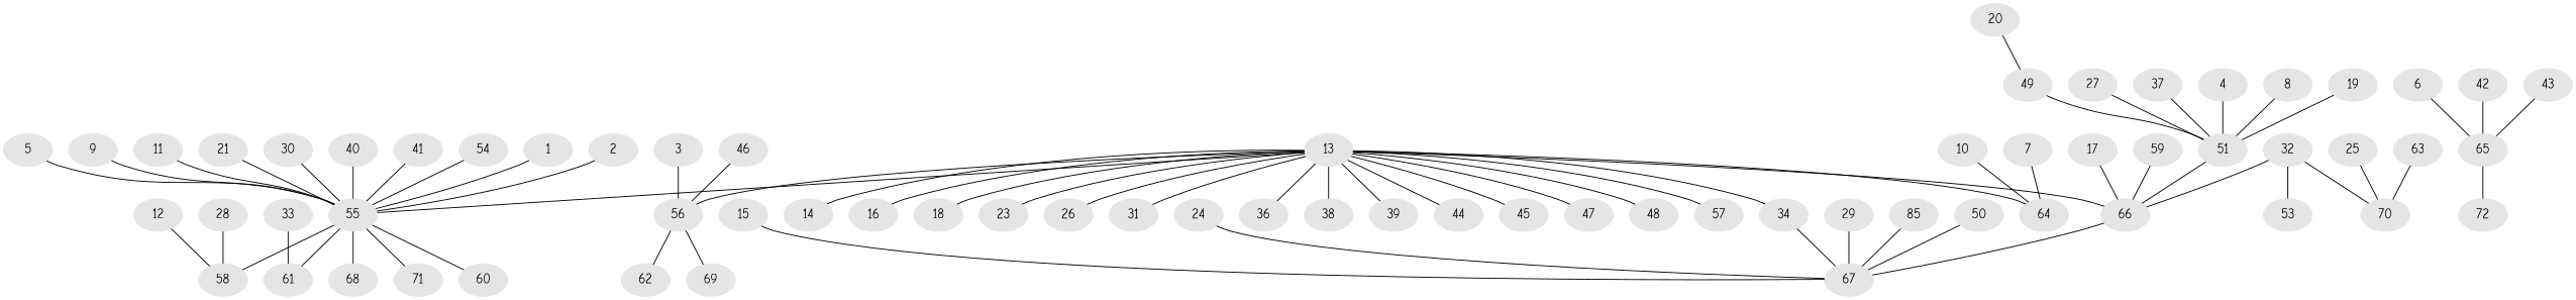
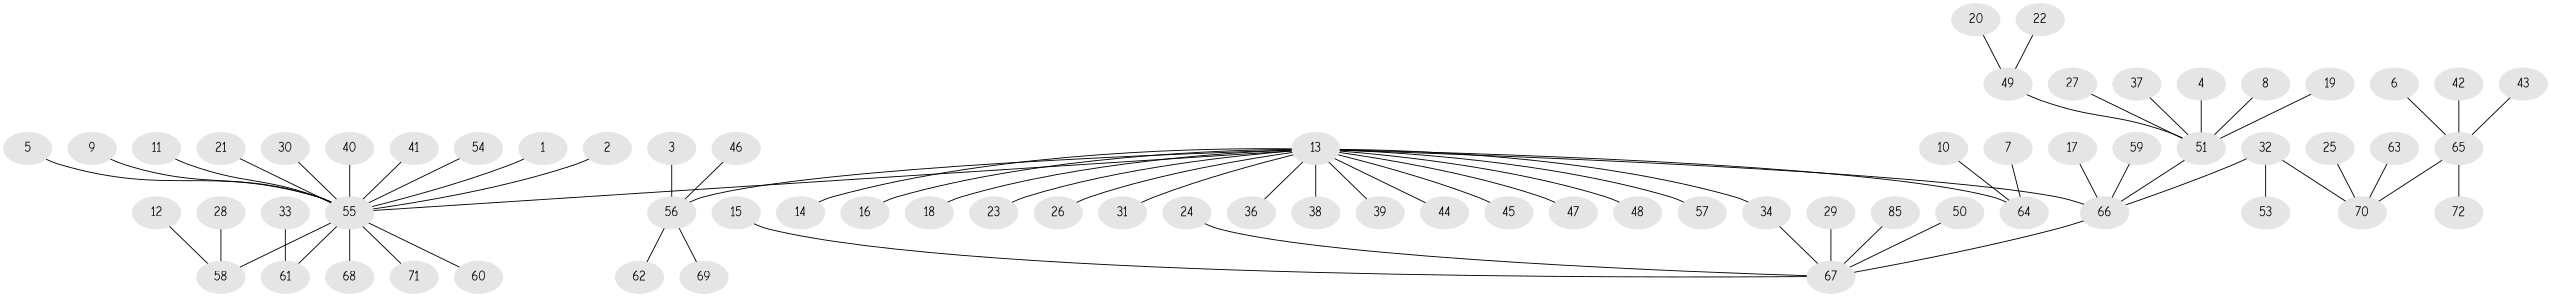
  graph {
    fontname="Comic Neue"
    node [color=gray90 fontname="Comic Neue" style=filled]
    edge [fontname="Comic Neue" weight=1.0]
    1
    55
    58
    61
    60
    68
    71
    2
    3
    56
    62
    69
    4
    51
    66
    5
    6
    65
    70
    72
    7
    64
    8
    9
    10
    11
    12
    13
    14
    16
    18
    23
    26
    31
    34
    36
    38
    39
    44
    45
    47
    48
    57
    67
    15
    17
    19
    20
    49
    21
+   22
    24
    25
    27
    28
    29
    30
    32
    53
    33
    n61 [label=85]
    37
    40
    41
    42
    43
    46
    50
    54
    59
    63
    1 -- 55
    55 -- 58
    55 -- 61
    55 -- 60
    55 -- 68
    55 -- 71
    2 -- 55
    3 -- 56
    56 -- 62
    56 -- 69
    4 -- 51
    51 -- 66
    66 -- 67
    5 -- 55
    6 -- 65
+   65 -- 70
    65 -- 72
    7 -- 64
    8 -- 51
    9 -- 55
    10 -- 64
    11 -- 55
    12 -- 58
    13 -- 55
    13 -- 56
    13 -- 66
    13 -- 64
    13 -- 14
    13 -- 16
    13 -- 18
    13 -- 23
    13 -- 26
    13 -- 31
    13 -- 34
    13 -- 36
    13 -- 38
    13 -- 39
    13 -- 44
    13 -- 45
    13 -- 47
    13 -- 48
    13 -- 57
    34 -- 67
    15 -- 67
    17 -- 66
    19 -- 51
    20 -- 49
    49 -- 51
    21 -- 55
+   22 -- 49
    24 -- 67
    25 -- 70
    27 -- 51
    28 -- 58
    29 -- 67
    30 -- 55
    32 -- 66
    32 -- 70
    32 -- 53
    33 -- 61
    n61 -- 67
    37 -- 51
    40 -- 55
    41 -- 55
    42 -- 65
    43 -- 65
    46 -- 56
    50 -- 67
    54 -- 55
    59 -- 66
    63 -- 70
  }
